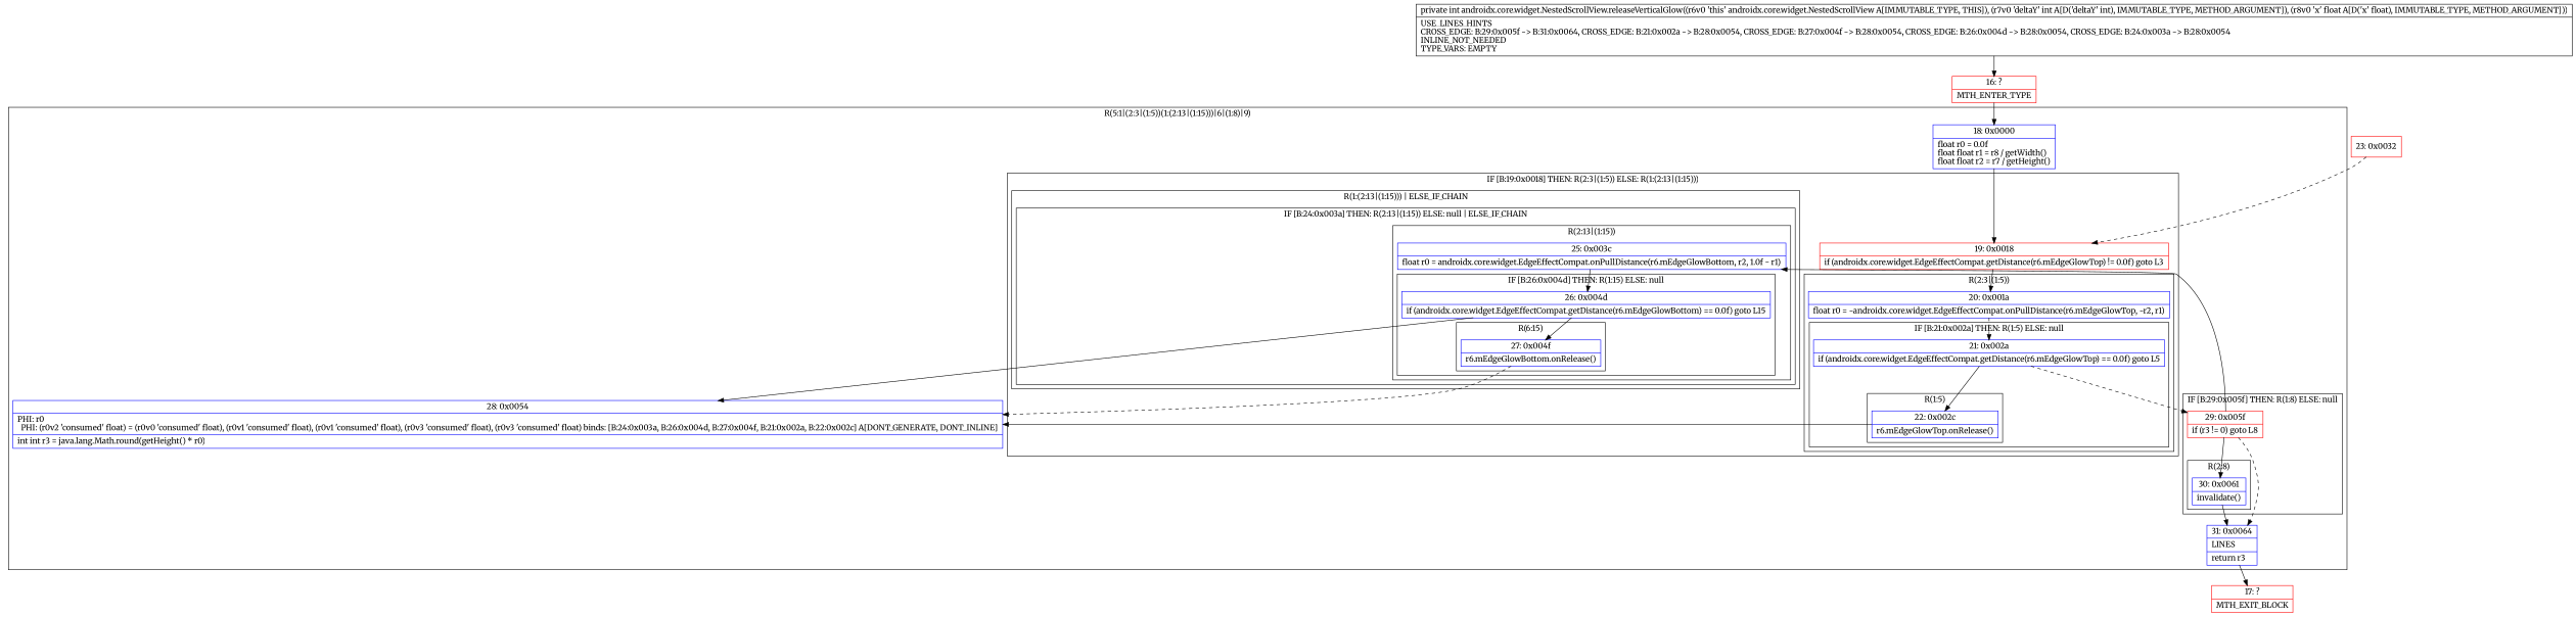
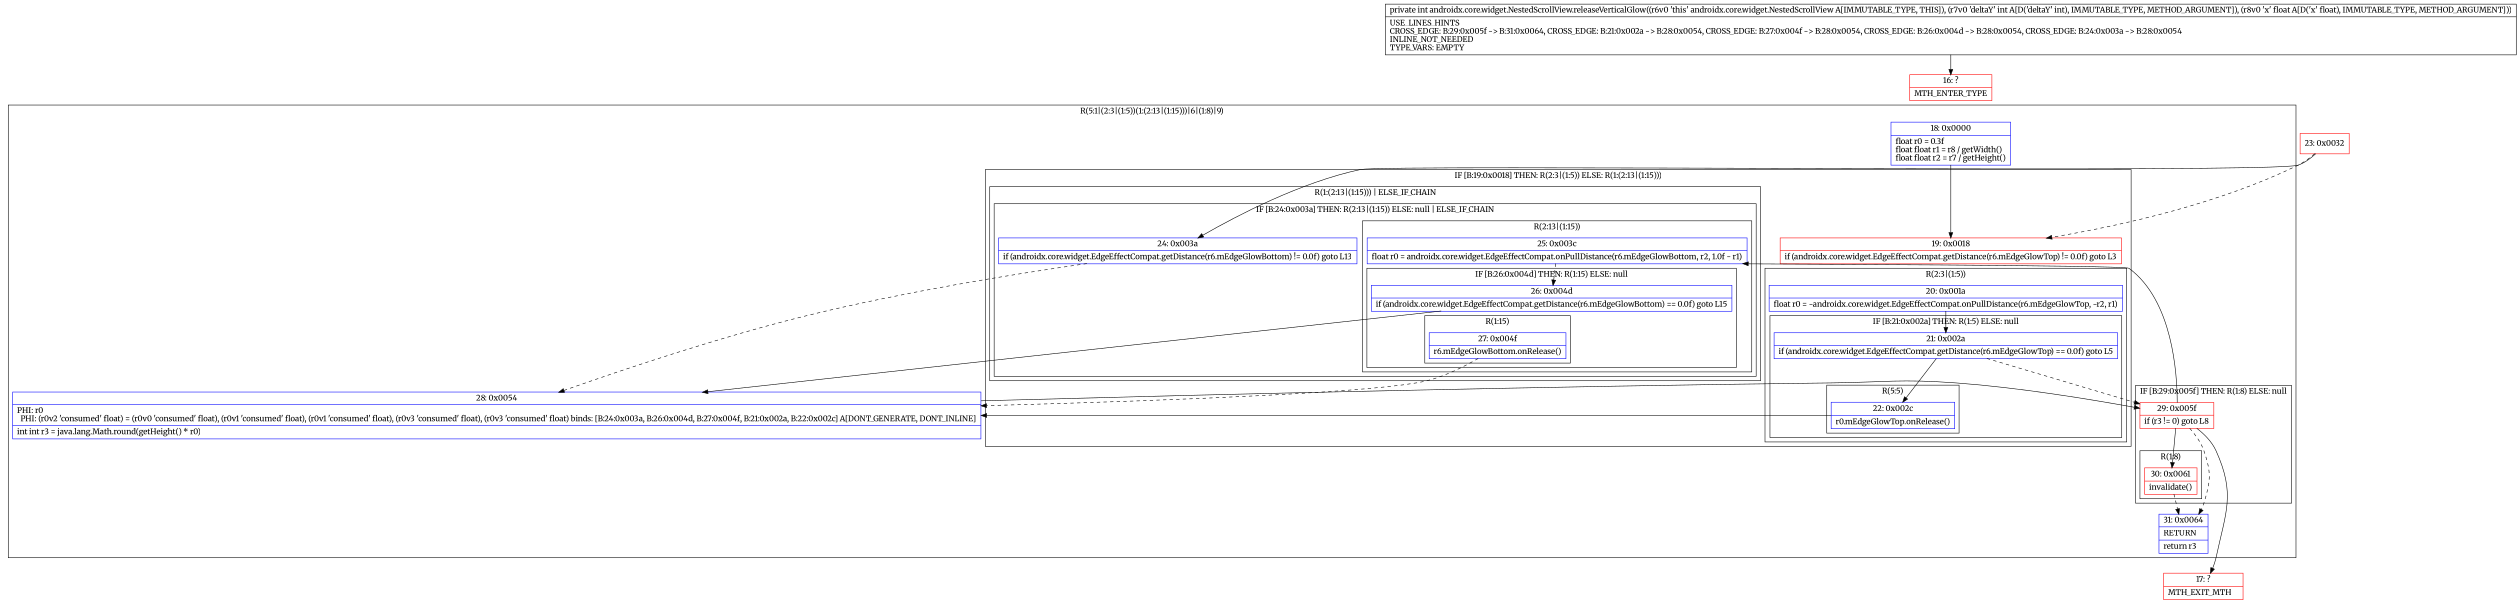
  digraph {
    fontname=Merriweather
    node [color=blue fontname=Merriweather shape=record]
    edge [fontname=Merriweather]
-   n1 [label="{22\:\ 0x002c|r6.mEdgeGlowTop.onRelease()\l}"]
+   n1 [label="{22\:\ 0x002c|r0.mEdgeGlowTop.onRelease()\l}"]
    n2 [label="{21\:\ 0x002a|if (androidx.core.widget.EdgeEffectCompat.getDistance(r6.mEdgeGlowTop) == 0.0f) goto L5\l}"]
    n3 [label="{20\:\ 0x001a|float r0 = \-androidx.core.widget.EdgeEffectCompat.onPullDistance(r6.mEdgeGlowTop, \-r2, r1)\l}"]
    n4 [label="{27\:\ 0x004f|r6.mEdgeGlowBottom.onRelease()\l}"]
    n5 [label="{26\:\ 0x004d|if (androidx.core.widget.EdgeEffectCompat.getDistance(r6.mEdgeGlowBottom) == 0.0f) goto L15\l}"]
    n6 [label="{25\:\ 0x003c|float r0 = androidx.core.widget.EdgeEffectCompat.onPullDistance(r6.mEdgeGlowBottom, r2, 1.0f \- r1)\l}"]
+   n7 [label="{24\:\ 0x003a|if (androidx.core.widget.EdgeEffectCompat.getDistance(r6.mEdgeGlowBottom) != 0.0f) goto L13\l}"]
    n8 [color=red label="{19\:\ 0x0018|if (androidx.core.widget.EdgeEffectCompat.getDistance(r6.mEdgeGlowTop) != 0.0f) goto L3\l}"]
-   n9 [label="{30\:\ 0x0061|invalidate()\l}"]
+   n9 [color=red label="{30\:\ 0x0061|invalidate()\l}"]
    n10 [color=red label="{29\:\ 0x005f|if (r3 != 0) goto L8\l}"]
-   n11 [label="{18\:\ 0x0000|float r0 = 0.0f\lfloat float r1 = r8 \/ getWidth()\lfloat float r2 = r7 \/ getHeight()\l}"]
+   n11 [label="{18\:\ 0x0000|float r0 = 0.3f\lfloat float r1 = r8 \/ getWidth()\lfloat float r2 = r7 \/ getHeight()\l}"]
    n12 [label="{28\:\ 0x0054|PHI: r0 \l  PHI: (r0v2 'consumed' float) = (r0v0 'consumed' float), (r0v1 'consumed' float), (r0v1 'consumed' float), (r0v3 'consumed' float), (r0v3 'consumed' float) binds: [B:24:0x003a, B:26:0x004d, B:27:0x004f, B:21:0x002a, B:22:0x002c] A[DONT_GENERATE, DONT_INLINE]\l|int int r3 = java.lang.Math.round(getHeight() * r0)\l}"]
-   n13 [label="{31\:\ 0x0064|LINES\l|return r3\l}"]
-   n14 [color=red label="{17\:\ ?|MTH_EXIT_BLOCK\l}"]
+   n13 [label="{31\:\ 0x0064|RETURN\l|return r3\l}"]
+   n14 [color=red label="{17\:\ ?|MTH_EXIT_MTH\l}"]
    n15 [color=red label="{23\:\ 0x0032}"]
    n16 [color=red label="{16\:\ ?|MTH_ENTER_TYPE\l}"]
    n17 [label="{private int androidx.core.widget.NestedScrollView.releaseVerticalGlow((r6v0 'this' androidx.core.widget.NestedScrollView A[IMMUTABLE_TYPE, THIS]), (r7v0 'deltaY' int A[D('deltaY' int), IMMUTABLE_TYPE, METHOD_ARGUMENT]), (r8v0 'x' float A[D('x' float), IMMUTABLE_TYPE, METHOD_ARGUMENT]))  | USE_LINES_HINTS\lCROSS_EDGE: B:29:0x005f \-\> B:31:0x0064, CROSS_EDGE: B:21:0x002a \-\> B:28:0x0054, CROSS_EDGE: B:27:0x004f \-\> B:28:0x0054, CROSS_EDGE: B:26:0x004d \-\> B:28:0x0054, CROSS_EDGE: B:24:0x003a \-\> B:28:0x0054\lINLINE_NOT_NEEDED\lTYPE_VARS: EMPTY\l}" color=""]
    subgraph cluster_1 {
      label="R(5:1|(2:3|(1:5))(1:(2:13|(1:15)))|6|(1:8)|9)"
      n11
      n12
      n13
      subgraph cluster_2 {
        label="IF [B:19:0x0018] THEN: R(2:3|(1:5)) ELSE: R(1:(2:13|(1:15)))"
        n8
        subgraph cluster_3 {
          label="R(2:3|(1:5))"
          n3
          subgraph cluster_4 {
            label="IF [B:21:0x002a] THEN: R(1:5) ELSE: null"
            n2
            subgraph cluster_5 {
-             label="R(1:5)"
+             label="R(5:5)"
              n1
            }
          }
        }
        subgraph cluster_6 {
          label="R(1:(2:13|(1:15))) | ELSE_IF_CHAIN\l"
          subgraph cluster_7 {
            label="IF [B:24:0x003a] THEN: R(2:13|(1:15)) ELSE: null | ELSE_IF_CHAIN\l"
+           n7
            subgraph cluster_8 {
              label="R(2:13|(1:15))"
              n6
              subgraph cluster_9 {
                label="IF [B:26:0x004d] THEN: R(1:15) ELSE: null"
                n5
                subgraph cluster_10 {
-                 label="R(6:15)"
+                 label="R(1:15)"
                  n4
                }
              }
            }
          }
        }
      }
      subgraph cluster_11 {
        label="IF [B:29:0x005f] THEN: R(1:8) ELSE: null"
        n10
        subgraph cluster_12 {
-         label="R(2:8)"
+         label="R(1:8)"
          n9
        }
      }
    }
    n1 -> n12
    n2 -> n1
    n2 -> n10 [style=dashed]
-   n3 -> n2 [style=dashed]
+   n3 -> n2
    n4 -> n12 [style=dashed]
-   n5 -> n4
    n5 -> n12 [style=solid]
-   n6 -> n5
-   n8 -> n3
-   n9 -> n13
+   n6 -> n5 [style=dashed]
+   n7 -> n12 [style=dashed]
+   n9 -> n13 [style=dashed]
    n10 -> n6
    n10 -> n9
    n10 -> n13 [style=dashed]
    n11 -> n8
-   n13 -> n14
+   n12 -> n10
+   n10 -> n14
+   n15 -> n7
    n15 -> n8 [style=dashed]
-   n16 -> n11
    n17 -> n16
  }
